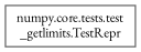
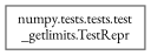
  digraph {
    rankdir=TB
    fontname="EB Garamond"
-   n1 [color=grey40 fillcolor=white fontname="EB Garamond" fontsize=10 height=0.2 label="numpy.core.tests.test\l_getlimits.TestRepr" shape=box style=filled width=0.4]
+   n1 [color=grey40 fillcolor=white fontname="EB Garamond" fontsize=10 height=0.2 label="numpy.tests.tests.test\l_getlimits.TestRepr" shape=box style=filled width=0.4]
  }
